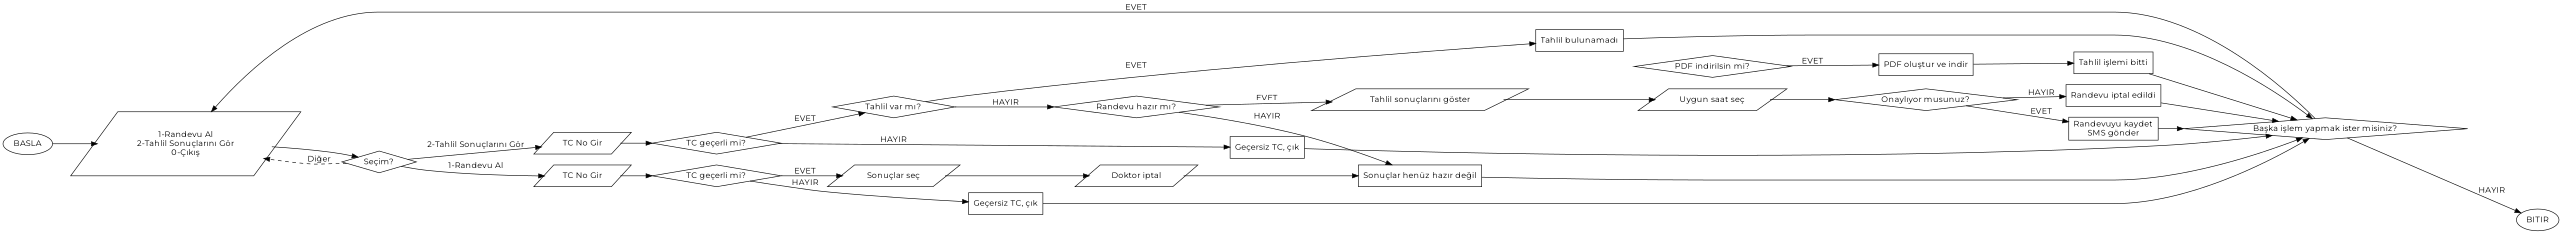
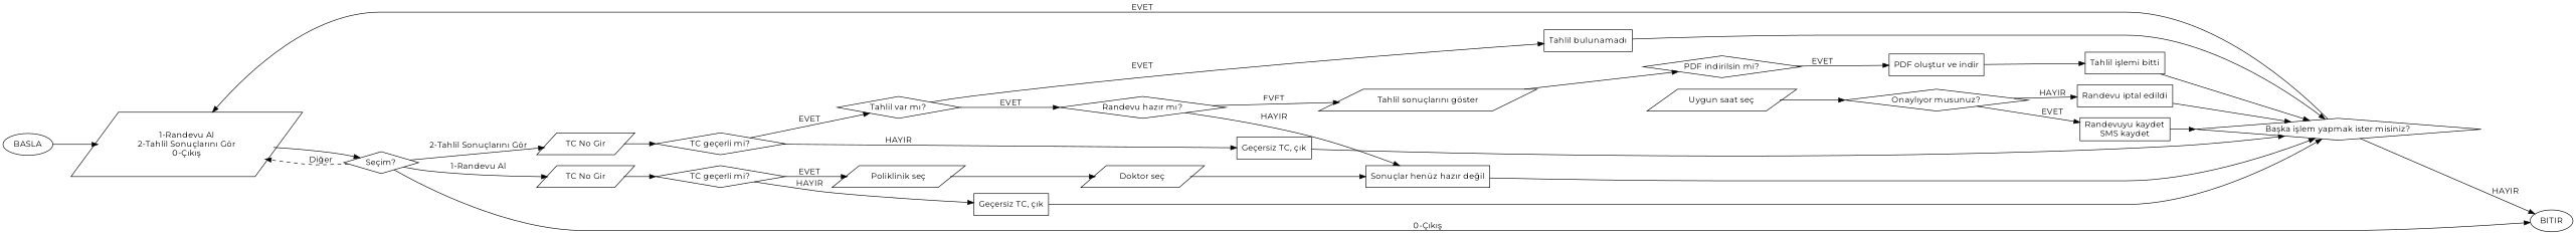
  digraph {
    fontname=Montserrat
    rankdir=LR
    node [fontname=Montserrat shape=diamond]
    edge [fontname=Montserrat]
    n1 [label=BASLA shape=oval]
    n2 [label="1-Randevu Al\n2-Tahlil Sonuçlarını Gör\n0-Çıkış" shape=parallelogram]
    n3 [label="Seçim?"]
    n4 [label="TC No Gir" shape=parallelogram]
    n5 [label="TC No Gir" shape=parallelogram]
    n6 [label=BITIR shape=oval]
    n7 [label="TC geçerli mi?"]
    n8 [label="TC geçerli mi?"]
    n9 [label="Geçersiz TC, çık" shape=box]
-   n10 [label="Sonuçlar seç" shape=parallelogram]
+   n10 [label="Poliklinik seç" shape=parallelogram]
    n11 [label="Başka işlem yapmak ister misiniz?"]
-   n12 [label="Doktor iptal" shape=parallelogram]
+   n12 [label="Doktor seç" shape=parallelogram]
    n13 [label="Sonuçlar henüz hazır değil" shape=box]
    n14 [label="Uygun saat seç" shape=parallelogram]
    n15 [label="Onaylıyor musunuz?"]
-   n16 [label="Randevuyu kaydet\nSMS gönder" shape=box]
+   n16 [label="Randevuyu kaydet\nSMS kaydet" shape=box]
    n17 [label="Randevu iptal edildi" shape=box]
    n18 [label="Geçersiz TC, çık" shape=box]
    n19 [label="Tahlil var mı?"]
    n20 [label="Tahlil bulunamadı" shape=box]
    n21 [label="Randevu hazır mı?"]
    n22 [label="Tahlil sonuçlarını göster" shape=parallelogram]
    n23 [label="PDF indirilsin mi?"]
    n24 [label="PDF oluştur ve indir" shape=box]
    n25 [label="Tahlil işlemi bitti" shape=box]
    n1 -> n2
    n2 -> n3
    n3 -> n2 [label="Diğer" style=dashed]
    n3 -> n4 [label="1-Randevu Al"]
    n3 -> n5 [label="2-Tahlil Sonuçlarını Gör"]
+   n3 -> n6 [label="0-Çıkış"]
    n4 -> n7
    n5 -> n8
    n7 -> n9 [label=HAYIR]
    n7 -> n10 [label=EVET]
    n8 -> n18 [label=HAYIR]
    n8 -> n19 [label=EVET]
    n9 -> n11
    n10 -> n12
    n11 -> n2 [label=EVET]
    n11 -> n6 [label=HAYIR]
    n12 -> n13
    n13 -> n11
    n14 -> n15
    n15 -> n16 [label=EVET]
    n15 -> n17 [label=HAYIR]
    n16 -> n11
    n17 -> n11
    n18 -> n11
    n19 -> n20 [label=EVET]
-   n19 -> n21 [label=HAYIR]
+   n19 -> n21 [label=EVET]
    n20 -> n11
    n21 -> n13 [label=HAYIR]
    n21 -> n22 [label=EVET]
-   n22 -> n14
+   n22 -> n23
    n23 -> n24 [label=EVET]
    n24 -> n25
    n25 -> n11
  }
